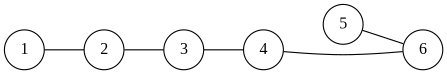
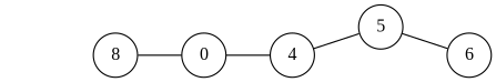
  graph {
    fontname="Liberation Serif"
    rankdir=LR
    node [fillcolor=white fontname="Liberation Serif" shape=circle]
    edge [fontname="Liberation Serif"]
-   1
-   2
-   3
+   2 [label=8]
+   3 [label=0]
    4
    5
    6
-   1 -- 2
    2 -- 3
    3 -- 4
-   4 -- 6
+   4 -- 5
    5 -- 6
  }
